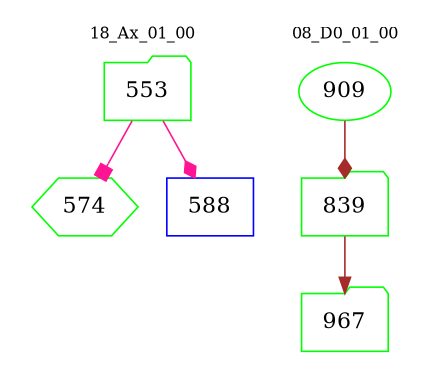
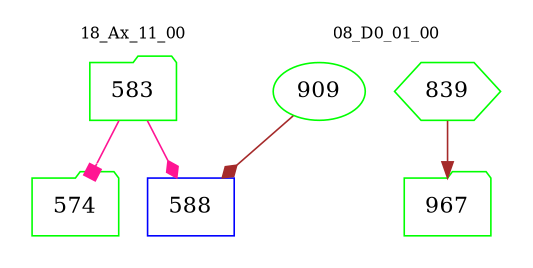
  digraph {
    node [color=green shape=folder]
    edge [arrowhead=diamond color=deeppink]
-   n1 [label=553]
-   n2 [label=574 shape=hexagon]
+   n1 [label=583]
+   n2 [label=574]
    n3 [color=blue label=588 shape=box]
    n4 [label=909 shape=ellipse]
    n5 [label=967]
-   n6 [label=839]
+   n6 [label=839 shape=hexagon]
    subgraph cluster_1 {
      color=white
      fontsize=10
-     label="18_Ax_01_00"
+     label="18_Ax_11_00"
      n1
      n2
      n3
    }
    subgraph cluster_2 {
      color=white
      fontsize=10
      label="08_D0_01_00"
      n4
      n5
      n6
    }
    n1 -> n2 [arrowhead=box]
    n1 -> n3
-   n4 -> n6 [color=brown]
+   n4 -> n3 [color=brown]
    n6 -> n5 [arrowhead=normal color=brown]
  }
